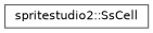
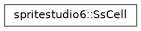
  digraph {
    rankdir=LR
-   n1 [color=grey40 fillcolor=white fontname=Helvetica fontsize=10 height=0.2 label="spritestudio2::SsCell" shape=box style=filled width=0.4]
+   n1 [color=grey40 fillcolor=white fontname=Helvetica fontsize=10 height=0.2 label="spritestudio6::SsCell" shape=box style=filled width=0.4]
  }
